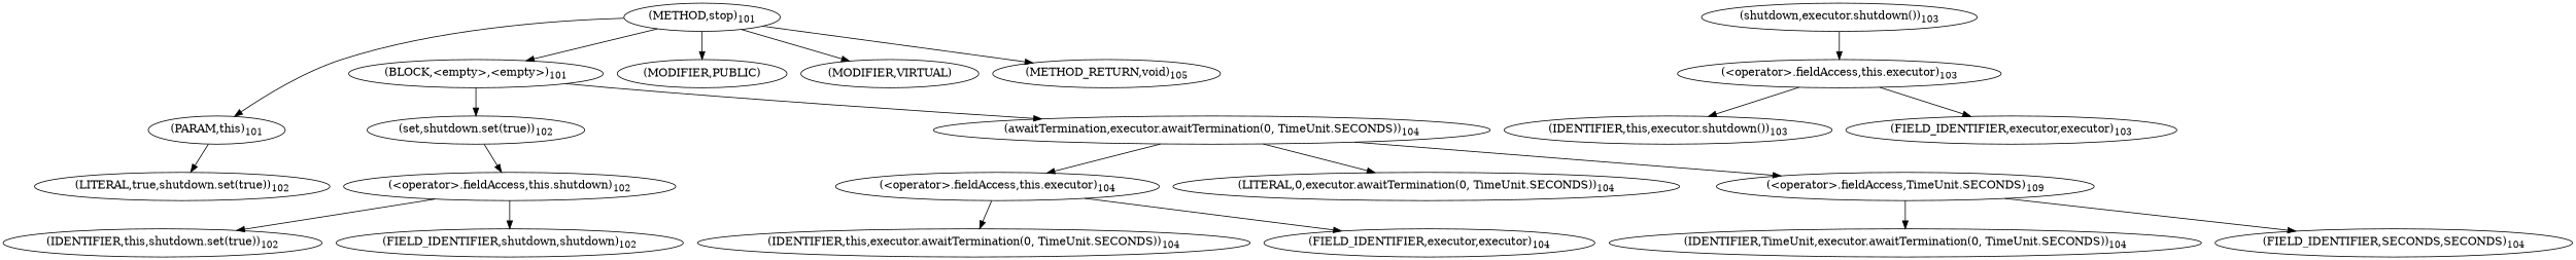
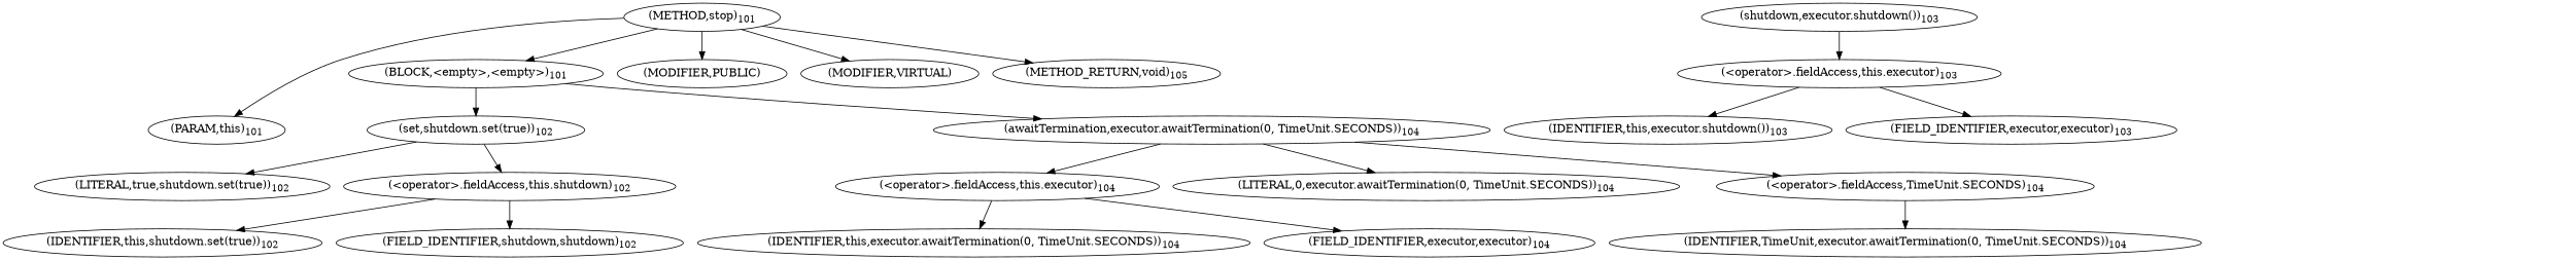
  digraph {
    n1 [label=<(METHOD,stop)<SUB>101</SUB>>]
    n2 [label=<(PARAM,this)<SUB>101</SUB>>]
    n3 [label=<(BLOCK,&lt;empty&gt;,&lt;empty&gt;)<SUB>101</SUB>>]
    n4 [label=<(MODIFIER,PUBLIC)>]
    n5 [label=<(MODIFIER,VIRTUAL)>]
    n6 [label=<(METHOD_RETURN,void)<SUB>105</SUB>>]
    n7 [label=<(set,shutdown.set(true))<SUB>102</SUB>>]
    n8 [label=<(awaitTermination,executor.awaitTermination(0, TimeUnit.SECONDS))<SUB>104</SUB>>]
    n9 [label=<(&lt;operator&gt;.fieldAccess,this.shutdown)<SUB>102</SUB>>]
    n10 [label=<(LITERAL,true,shutdown.set(true))<SUB>102</SUB>>]
    n11 [label=<(shutdown,executor.shutdown())<SUB>103</SUB>>]
    n12 [label=<(&lt;operator&gt;.fieldAccess,this.executor)<SUB>103</SUB>>]
    n13 [label=<(&lt;operator&gt;.fieldAccess,this.executor)<SUB>104</SUB>>]
    n14 [label=<(LITERAL,0,executor.awaitTermination(0, TimeUnit.SECONDS))<SUB>104</SUB>>]
-   n15 [label=<(&lt;operator&gt;.fieldAccess,TimeUnit.SECONDS)<SUB>109</SUB>>]
+   n15 [label=<(&lt;operator&gt;.fieldAccess,TimeUnit.SECONDS)<SUB>104</SUB>>]
    n16 [label=<(IDENTIFIER,this,shutdown.set(true))<SUB>102</SUB>>]
    n17 [label=<(FIELD_IDENTIFIER,shutdown,shutdown)<SUB>102</SUB>>]
    n18 [label=<(IDENTIFIER,this,executor.shutdown())<SUB>103</SUB>>]
    n19 [label=<(FIELD_IDENTIFIER,executor,executor)<SUB>103</SUB>>]
    n20 [label=<(IDENTIFIER,this,executor.awaitTermination(0, TimeUnit.SECONDS))<SUB>104</SUB>>]
    n21 [label=<(FIELD_IDENTIFIER,executor,executor)<SUB>104</SUB>>]
    n22 [label=<(IDENTIFIER,TimeUnit,executor.awaitTermination(0, TimeUnit.SECONDS))<SUB>104</SUB>>]
-   n23 [label=<(FIELD_IDENTIFIER,SECONDS,SECONDS)<SUB>104</SUB>>]
    n1 -> n2
    n1 -> n3
    n1 -> n4
    n1 -> n5
    n1 -> n6
    n3 -> n7
    n3 -> n8
    n7 -> n9
-   n2 -> n10
+   n7 -> n10
    n8 -> n13
    n8 -> n14
    n8 -> n15
    n9 -> n16
    n9 -> n17
    n11 -> n12
    n12 -> n18
    n12 -> n19
    n13 -> n20
    n13 -> n21
    n15 -> n22
-   n15 -> n23
  }
